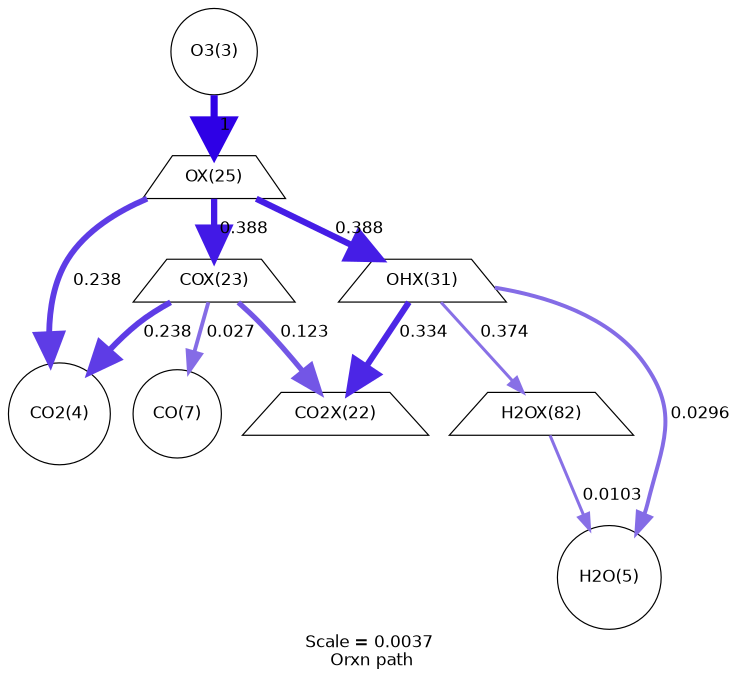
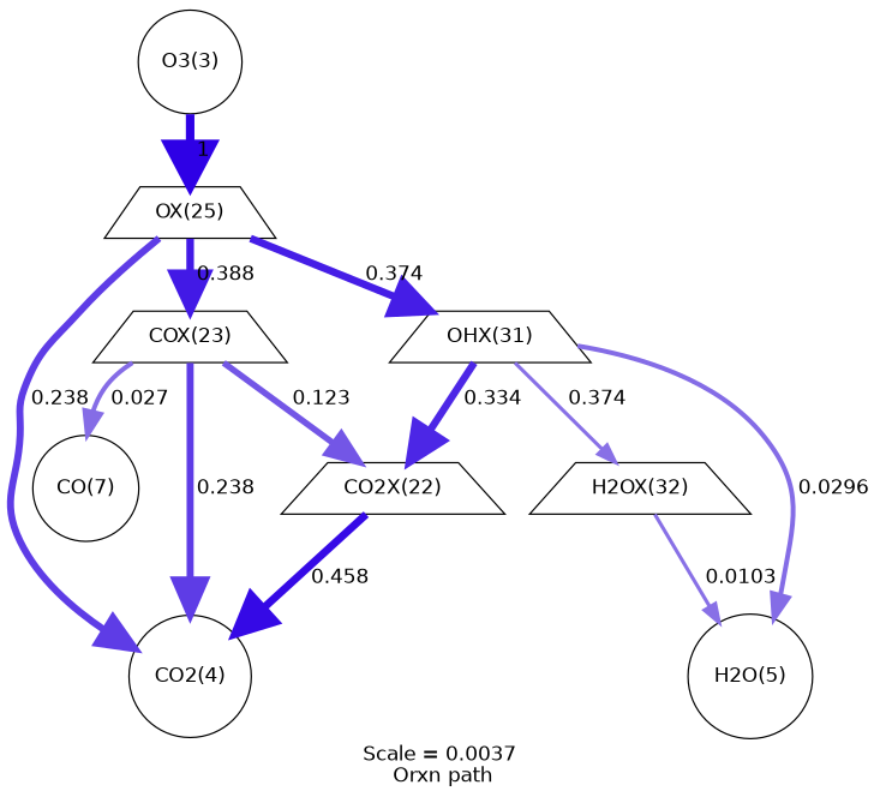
  digraph {
    fontname=Helvetica
    label="Scale = 0.0037\l Orxn path"
    node [fontname=Helvetica shape=trapezium]
    edge [arrowsize=2.46 color="0.7, 0.738, 0.9" fontname=Helvetica penwidth=4.92]
    n1 [label="CO2X(22)"]
    n2 [label="CO2(4)" shape=circle]
    n3 [label="COX(23)"]
    n4 [label="CO(7)" shape=circle]
    n5 [label="OX(25)"]
    n6 [label="OHX(31)"]
-   n7 [label="H2OX(82)"]
+   n7 [label="H2OX(32)"]
    n8 [label="H2O(5)" shape=circle]
    n9 [label="O3(3)" shape=circle]
+   n1 -> n2 [arrowsize=2.7 color="0.7, 0.958, 0.9" label=" 0.458" penwidth=5.41]
    n3 -> n1 [arrowsize=2.21 color="0.7, 0.623, 0.9" label=" 0.123" penwidth=4.42]
    n3 -> n2 [label=" 0.238"]
    n3 -> n4 [arrowsize=1.64 color="0.7, 0.527, 0.9" label=" 0.027" penwidth=3.27]
    n5 -> n2 [label=" 0.238"]
    n5 -> n3 [arrowsize=2.64 color="0.7, 0.888, 0.9" label=" 0.388" penwidth=5.29]
-   n5 -> n6 [arrowsize=2.63 color="0.7, 0.874, 0.9" label=" 0.388" penwidth=5.26]
+   n5 -> n6 [arrowsize=2.63 color="0.7, 0.874, 0.9" label=" 0.374" penwidth=5.26]
    n6 -> n1 [arrowsize=2.59 color="0.7, 0.834, 0.9" label=" 0.334" penwidth=5.17]
    n6 -> n7 [arrowsize=1.27 color="0.7, 0.51, 0.9" label=" 0.374" penwidth=2.54]
    n6 -> n8 [arrowsize=1.67 color="0.7, 0.53, 0.9" label=" 0.0296" penwidth=3.34]
    n7 -> n8 [arrowsize=1.27 color="0.7, 0.51, 0.9" label=" 0.0103" penwidth=2.54]
    n9 -> n5 [arrowsize=3 color="0.7, 1.5, 0.9" label=" 1" penwidth=6]
  }
